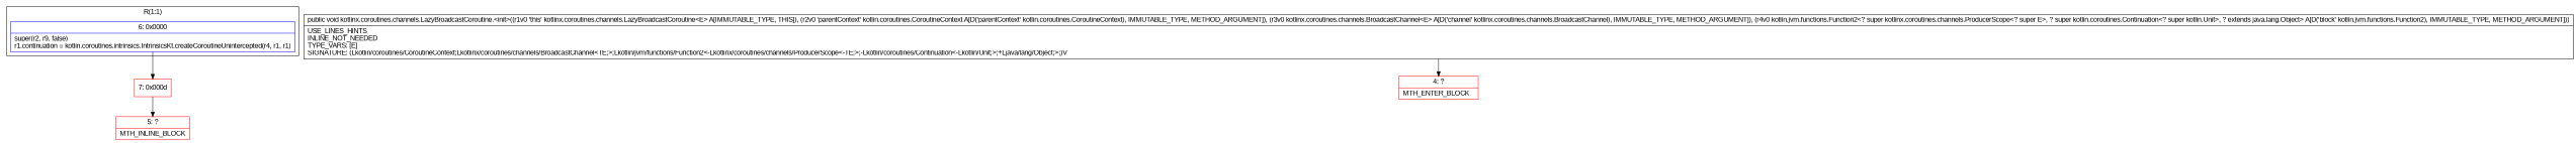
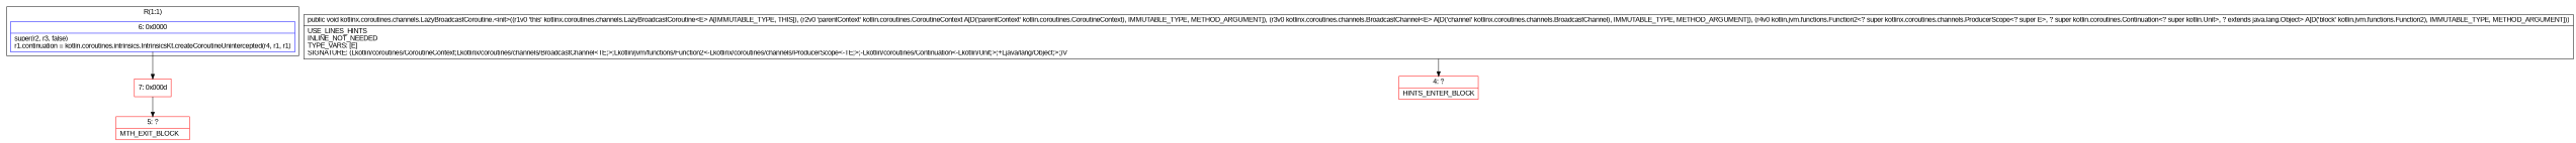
  digraph {
    fontname="Liberation Sans"
    node [color=red fontname="Liberation Sans" shape=record]
    edge [fontname="Liberation Sans"]
-   n1 [color=blue label="{6\:\ 0x0000|super(r2, r9, false)\lr1.continuation = kotlin.coroutines.intrinsics.IntrinsicsKt.createCoroutineUnintercepted(r4, r1, r1)\l}"]
+   n1 [color=blue label="{6\:\ 0x0000|super(r2, r3, false)\lr1.continuation = kotlin.coroutines.intrinsics.IntrinsicsKt.createCoroutineUnintercepted(r4, r1, r1)\l}"]
    n2 [label="{7\:\ 0x000d}"]
-   n3 [label="{5\:\ ?|MTH_INLINE_BLOCK\l}"]
-   n4 [label="{4\:\ ?|MTH_ENTER_BLOCK\l}"]
+   n3 [label="{5\:\ ?|MTH_EXIT_BLOCK\l}"]
+   n4 [label="{4\:\ ?|HINTS_ENTER_BLOCK\l}"]
    n5 [label="{public void kotlinx.coroutines.channels.LazyBroadcastCoroutine.\<init\>((r1v0 'this' kotlinx.coroutines.channels.LazyBroadcastCoroutine\<E\> A[IMMUTABLE_TYPE, THIS]), (r2v0 'parentContext' kotlin.coroutines.CoroutineContext A[D('parentContext' kotlin.coroutines.CoroutineContext), IMMUTABLE_TYPE, METHOD_ARGUMENT]), (r3v0 kotlinx.coroutines.channels.BroadcastChannel\<E\> A[D('channel' kotlinx.coroutines.channels.BroadcastChannel), IMMUTABLE_TYPE, METHOD_ARGUMENT]), (r4v0 kotlin.jvm.functions.Function2\<? super kotlinx.coroutines.channels.ProducerScope\<? super E\>, ? super kotlin.coroutines.Continuation\<? super kotlin.Unit\>, ? extends java.lang.Object\> A[D('block' kotlin.jvm.functions.Function2), IMMUTABLE_TYPE, METHOD_ARGUMENT]))  | USE_LINES_HINTS\lINLINE_NOT_NEEDED\lTYPE_VARS: [E]\lSIGNATURE: (Lkotlin\/coroutines\/CoroutineContext;Lkotlinx\/coroutines\/channels\/BroadcastChannel\<TE;\>;Lkotlin\/jvm\/functions\/Function2\<\-Lkotlinx\/coroutines\/channels\/ProducerScope\<\-TE;\>;\-Lkotlin\/coroutines\/Continuation\<\-Lkotlin\/Unit;\>;+Ljava\/lang\/Object;\>;)V\l}" color=""]
    subgraph cluster_1 {
      label="R(1:1)"
      n1
    }
    n1 -> n2
    n2 -> n3
    n5 -> n4
  }
